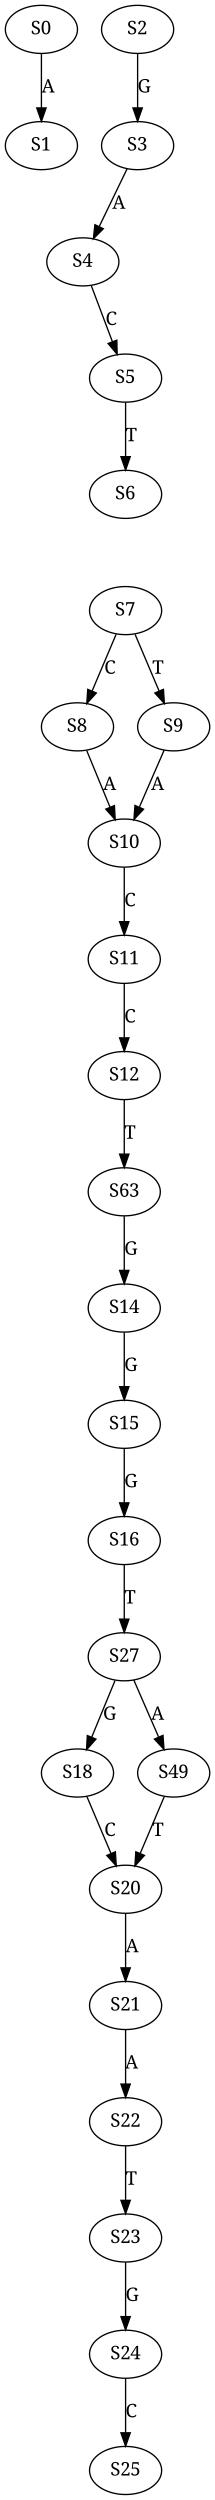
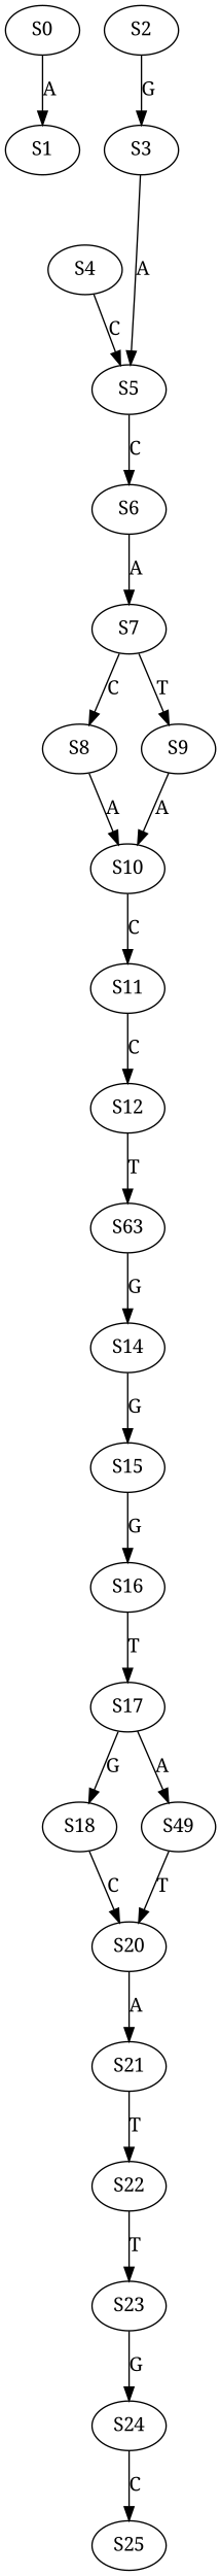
  strict digraph {
    fontname="Noto Serif"
    node [fontname="Noto Serif"]
    edge [fontname="Noto Serif"]
    S0
    S1
    S2
    S3
    S4
    S5
    S6
    S7
    S8
    S9
    S10
    S11
    S12
    n14 [label=S63]
    S14
    S15
    S16
-   S17 [label=S27]
+   S17
    S18
    n20 [label=S49]
    S20
    S21
    S22
    S23
    S24
    S25
    S0 -> S1 [label=A]
    S2 -> S3 [label=G]
-   S3 -> S4 [label=A]
+   S3 -> S5 [label=A]
    S4 -> S5 [label=C]
-   S5 -> S6 [label=T]
+   S5 -> S6 [label=C]
+   S6 -> S7 [label=A]
    S7 -> S8 [label=C]
    S7 -> S9 [label=T]
    S8 -> S10 [label=A]
    S9 -> S10 [label=A]
    S10 -> S11 [label=C]
    S11 -> S12 [label=C]
    S12 -> n14 [label=T]
    n14 -> S14 [label=G]
    S14 -> S15 [label=G]
    S15 -> S16 [label=G]
    S16 -> S17 [label=T]
    S17 -> S18 [label=G]
    S17 -> n20 [label=A]
    S18 -> S20 [label=C]
    n20 -> S20 [label=T]
    S20 -> S21 [label=A]
-   S21 -> S22 [label=A]
+   S21 -> S22 [label=T]
    S22 -> S23 [label=T]
    S23 -> S24 [label=G]
    S24 -> S25 [label=C]
  }
